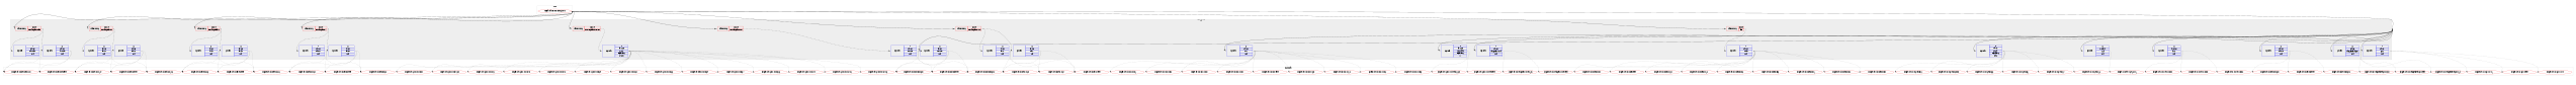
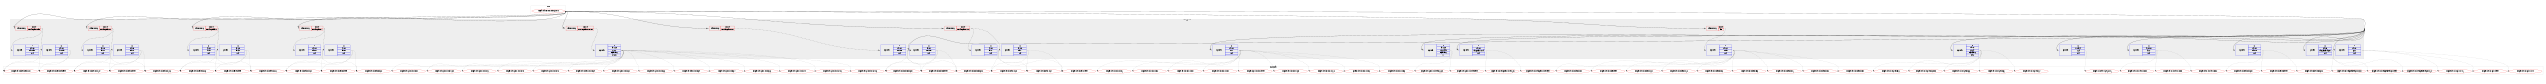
  digraph {
    compound=true
    concentrate=true
    fontname=Helvetica
    fontsize=10
    newrank=true
    rankdir=TB
    ranksep=1.5
    node [color=red fontname=Helvetica fontsize=10]
    edge [arrowhead=vee headport=w style=dotted tailport=e weight=100]
    n1 [label="portage://dev-ros/rospy_tutorials-0.7.1" width=4]
    n2 [color=blue label=<<TABLE BORDER="0" CELLBORDER="1" CELLSPACING="0" CELLPADDING="4" WIDTH="220"><TR><TD ROWSPAN="6" CELLPADDING="30">pack_dep</TD></TR><TR><TD WIDTH="110">no</TD></TR><TR><TD>dev-ros</TD></TR><TR><TD>rostest</TD></TR><TR><TD>none</TD></TR><TR><TD></TD></TR></TABLE>> shape=none]
    n3 [label=<<TABLE BORDER="0" CELLBORDER="1" CELLSPACING="0" CELLPADDING="4"><TR><TD ROWSPAN="3" CELLPADDING="10">use_conditional</TD></TR><TR><TD>positive</TD></TR><TR><TD>test</TD></TR></TABLE>> shape=none]
    n4 [color=blue label=<<TABLE BORDER="0" CELLBORDER="1" CELLSPACING="0" CELLPADDING="4" WIDTH="220"><TR><TD ROWSPAN="6" CELLPADDING="30">pack_dep</TD></TR><TR><TD WIDTH="110">no</TD></TR><TR><TD>dev-python</TD></TR><TR><TD>empy</TD></TR><TR><TD>none</TD></TR><TR><TD></TD></TR></TABLE>> shape=none]
    n5 [color=blue label=<<TABLE BORDER="0" CELLBORDER="1" CELLSPACING="0" CELLPADDING="4" WIDTH="220"><TR><TD ROWSPAN="6" CELLPADDING="30">pack_dep</TD></TR><TR><TD WIDTH="110">no</TD></TR><TR><TD>dev-ros</TD></TR><TR><TD>genmsg</TD></TR><TR><TD>none</TD></TR><TR><TD></TD></TR></TABLE>> shape=none]
    n6 [color=blue label=<<TABLE BORDER="0" CELLBORDER="1" CELLSPACING="0" CELLPADDING="4" WIDTH="220"><TR><TD ROWSPAN="6" CELLPADDING="30">pack_dep</TD></TR><TR><TD WIDTH="110">no</TD></TR><TR><TD>dev-ros</TD></TR><TR><TD>message_generation</TD></TR><TR><TD>none</TD></TR><TR><TD></TD></TR></TABLE>> shape=none]
    n7 [color=blue label=<<TABLE BORDER="0" CELLBORDER="1" CELLSPACING="0" CELLPADDING="4" WIDTH="220"><TR><TD ROWSPAN="6" CELLPADDING="30">pack_dep</TD></TR><TR><TD WIDTH="110">no</TD></TR><TR><TD>dev-util</TD></TR><TR><TD>catkin</TD></TR><TR><TD>none</TD></TR><TR><TD></TD></TR></TABLE>> shape=none]
    n8 [color=blue label=<<TABLE BORDER="0" CELLBORDER="1" CELLSPACING="0" CELLPADDING="4" WIDTH="220"><TR><TD ROWSPAN="6" CELLPADDING="30">pack_dep</TD></TR><TR><TD WIDTH="110">no</TD></TR><TR><TD>dev-util</TD></TR><TR><TD>cmake</TD></TR><TR><TD>greaterequal</TD></TR><TR><TD>3.9.6</TD></TR></TABLE>> shape=none]
    n9 [color=blue label=<<TABLE BORDER="0" CELLBORDER="1" CELLSPACING="0" CELLPADDING="4" WIDTH="220"><TR><TD ROWSPAN="6" CELLPADDING="30">pack_dep</TD></TR><TR><TD WIDTH="110">no</TD></TR><TR><TD>sys-devel</TD></TR><TR><TD>make</TD></TR><TR><TD>none</TD></TR><TR><TD></TD></TR></TABLE>> shape=none]
    n10 [color=blue label=<<TABLE BORDER="0" CELLBORDER="1" CELLSPACING="0" CELLPADDING="4" WIDTH="220"><TR><TD ROWSPAN="6" CELLPADDING="30">pack_dep</TD></TR><TR><TD WIDTH="110">no</TD></TR><TR><TD>dev-lang</TD></TR><TR><TD>python</TD></TR><TR><TD>greaterequal</TD></TR><TR><TD>2.7.5-r2</TD></TR></TABLE>> shape=none]
    n11 [label=<<TABLE BORDER="0" CELLBORDER="1" CELLSPACING="0" CELLPADDING="4"><TR><TD ROWSPAN="3" CELLPADDING="10">use_conditional</TD></TR><TR><TD>positive</TD></TR><TR><TD>python_targets_python2_7</TD></TR></TABLE>> shape=none]
    n12 [color=blue label=<<TABLE BORDER="0" CELLBORDER="1" CELLSPACING="0" CELLPADDING="4" WIDTH="220"><TR><TD ROWSPAN="6" CELLPADDING="30">pack_dep</TD></TR><TR><TD WIDTH="110">no</TD></TR><TR><TD>dev-ros</TD></TR><TR><TD>gencpp</TD></TR><TR><TD>none</TD></TR><TR><TD></TD></TR></TABLE>> shape=none]
    n13 [color=blue label=<<TABLE BORDER="0" CELLBORDER="1" CELLSPACING="0" CELLPADDING="4" WIDTH="220"><TR><TD ROWSPAN="6" CELLPADDING="30">pack_dep</TD></TR><TR><TD WIDTH="110">no</TD></TR><TR><TD>dev-ros</TD></TR><TR><TD>gencpp</TD></TR><TR><TD>none</TD></TR><TR><TD></TD></TR></TABLE>> shape=none]
    n14 [label=<<TABLE BORDER="0" CELLBORDER="1" CELLSPACING="0" CELLPADDING="4"><TR><TD ROWSPAN="3" CELLPADDING="10">use_conditional</TD></TR><TR><TD>positive</TD></TR><TR><TD>ros_messages_cxx</TD></TR></TABLE>> shape=none]
    n15 [color=blue label=<<TABLE BORDER="0" CELLBORDER="1" CELLSPACING="0" CELLPADDING="4" WIDTH="220"><TR><TD ROWSPAN="6" CELLPADDING="30">pack_dep</TD></TR><TR><TD WIDTH="110">no</TD></TR><TR><TD>dev-ros</TD></TR><TR><TD>geneus</TD></TR><TR><TD>none</TD></TR><TR><TD></TD></TR></TABLE>> shape=none]
    n16 [color=blue label=<<TABLE BORDER="0" CELLBORDER="1" CELLSPACING="0" CELLPADDING="4" WIDTH="220"><TR><TD ROWSPAN="6" CELLPADDING="30">pack_dep</TD></TR><TR><TD WIDTH="110">no</TD></TR><TR><TD>dev-ros</TD></TR><TR><TD>geneus</TD></TR><TR><TD>none</TD></TR><TR><TD></TD></TR></TABLE>> shape=none]
    n17 [label=<<TABLE BORDER="0" CELLBORDER="1" CELLSPACING="0" CELLPADDING="4"><TR><TD ROWSPAN="3" CELLPADDING="10">use_conditional</TD></TR><TR><TD>positive</TD></TR><TR><TD>ros_messages_eus</TD></TR></TABLE>> shape=none]
    n18 [color=blue label=<<TABLE BORDER="0" CELLBORDER="1" CELLSPACING="0" CELLPADDING="4" WIDTH="220"><TR><TD ROWSPAN="6" CELLPADDING="30">pack_dep</TD></TR><TR><TD WIDTH="110">no</TD></TR><TR><TD>dev-ros</TD></TR><TR><TD>genlisp</TD></TR><TR><TD>none</TD></TR><TR><TD></TD></TR></TABLE>> shape=none]
    n19 [color=blue label=<<TABLE BORDER="0" CELLBORDER="1" CELLSPACING="0" CELLPADDING="4" WIDTH="220"><TR><TD ROWSPAN="6" CELLPADDING="30">pack_dep</TD></TR><TR><TD WIDTH="110">no</TD></TR><TR><TD>dev-ros</TD></TR><TR><TD>genlisp</TD></TR><TR><TD>none</TD></TR><TR><TD></TD></TR></TABLE>> shape=none]
    n20 [label=<<TABLE BORDER="0" CELLBORDER="1" CELLSPACING="0" CELLPADDING="4"><TR><TD ROWSPAN="3" CELLPADDING="10">use_conditional</TD></TR><TR><TD>positive</TD></TR><TR><TD>ros_messages_lisp</TD></TR></TABLE>> shape=none]
    n21 [color=blue label=<<TABLE BORDER="0" CELLBORDER="1" CELLSPACING="0" CELLPADDING="4" WIDTH="220"><TR><TD ROWSPAN="6" CELLPADDING="30">pack_dep</TD></TR><TR><TD WIDTH="110">no</TD></TR><TR><TD>dev-ros</TD></TR><TR><TD>gennodejs</TD></TR><TR><TD>none</TD></TR><TR><TD></TD></TR></TABLE>> shape=none]
    n22 [color=blue label=<<TABLE BORDER="0" CELLBORDER="1" CELLSPACING="0" CELLPADDING="4" WIDTH="220"><TR><TD ROWSPAN="6" CELLPADDING="30">pack_dep</TD></TR><TR><TD WIDTH="110">no</TD></TR><TR><TD>dev-ros</TD></TR><TR><TD>gennodejs</TD></TR><TR><TD>none</TD></TR><TR><TD></TD></TR></TABLE>> shape=none]
    n23 [label=<<TABLE BORDER="0" CELLBORDER="1" CELLSPACING="0" CELLPADDING="4"><TR><TD ROWSPAN="3" CELLPADDING="10">use_conditional</TD></TR><TR><TD>positive</TD></TR><TR><TD>ros_messages_nodejs</TD></TR></TABLE>> shape=none]
    n24 [color=blue label=<<TABLE BORDER="0" CELLBORDER="1" CELLSPACING="0" CELLPADDING="4" WIDTH="220"><TR><TD ROWSPAN="6" CELLPADDING="30">pack_dep</TD></TR><TR><TD WIDTH="110">no</TD></TR><TR><TD>dev-ros</TD></TR><TR><TD>genpy</TD></TR><TR><TD>none</TD></TR><TR><TD></TD></TR></TABLE>> shape=none]
    n25 [color=blue label=<<TABLE BORDER="0" CELLBORDER="1" CELLSPACING="0" CELLPADDING="4" WIDTH="220"><TR><TD ROWSPAN="6" CELLPADDING="30">pack_dep</TD></TR><TR><TD WIDTH="110">no</TD></TR><TR><TD>dev-ros</TD></TR><TR><TD>genpy</TD></TR><TR><TD>none</TD></TR><TR><TD></TD></TR></TABLE>> shape=none]
    n26 [label=<<TABLE BORDER="0" CELLBORDER="1" CELLSPACING="0" CELLPADDING="4"><TR><TD ROWSPAN="3" CELLPADDING="10">use_conditional</TD></TR><TR><TD>positive</TD></TR><TR><TD>ros_messages_python</TD></TR></TABLE>> shape=none]
    n27 [color=blue label=<<TABLE BORDER="0" CELLBORDER="1" CELLSPACING="0" CELLPADDING="4" WIDTH="220"><TR><TD ROWSPAN="6" CELLPADDING="30">pack_dep</TD></TR><TR><TD WIDTH="110">no</TD></TR><TR><TD>dev-ros</TD></TR><TR><TD>std_msgs</TD></TR><TR><TD>none</TD></TR><TR><TD></TD></TR></TABLE>> shape=none]
    n28 [label=<<TABLE BORDER="0" CELLBORDER="1" CELLSPACING="0" CELLPADDING="4"><TR><TD ROWSPAN="3" CELLPADDING="10">use_conditional</TD></TR><TR><TD>positive</TD></TR><TR><TD>ros_messages_python</TD></TR></TABLE>> shape=none]
    n29 [color=blue label=<<TABLE BORDER="0" CELLBORDER="1" CELLSPACING="0" CELLPADDING="4" WIDTH="220"><TR><TD ROWSPAN="6" CELLPADDING="30">pack_dep</TD></TR><TR><TD WIDTH="110">no</TD></TR><TR><TD>dev-lang</TD></TR><TR><TD>python-exec</TD></TR><TR><TD>greaterequal</TD></TR><TR><TD>2</TD></TR></TABLE>> shape=none]
    n30 [color=blue label=<<TABLE BORDER="0" CELLBORDER="1" CELLSPACING="0" CELLPADDING="4" WIDTH="220"><TR><TD ROWSPAN="6" CELLPADDING="30">pack_dep</TD></TR><TR><TD WIDTH="110">no</TD></TR><TR><TD>dev-ros</TD></TR><TR><TD>message_runtime</TD></TR><TR><TD>none</TD></TR><TR><TD></TD></TR></TABLE>> shape=none]
    n31 [color=blue label=<<TABLE BORDER="0" CELLBORDER="1" CELLSPACING="0" CELLPADDING="4" WIDTH="220"><TR><TD ROWSPAN="6" CELLPADDING="30">pack_dep</TD></TR><TR><TD WIDTH="110">no</TD></TR><TR><TD>dev-ros</TD></TR><TR><TD>rospy</TD></TR><TR><TD>none</TD></TR><TR><TD></TD></TR></TABLE>> shape=none]
    n32 [color=blue label=<<TABLE BORDER="0" CELLBORDER="1" CELLSPACING="0" CELLPADDING="4" WIDTH="220"><TR><TD ROWSPAN="6" CELLPADDING="30">pack_dep</TD></TR><TR><TD WIDTH="110">no</TD></TR><TR><TD>dev-ros</TD></TR><TR><TD>std_msgs</TD></TR><TR><TD>none</TD></TR><TR><TD></TD></TR></TABLE>> shape=none]
    n33 [label="portage://dev-ros/rostest-1.13.0" width=4]
    n34 [label="portage://dev-ros/rostest-1.13.1" width=4]
    n35 [label="portage://dev-ros/rostest-1.13.2" width=4]
    n36 [label="portage://dev-ros/rostest-1.13.4" width=4]
    n37 [label="portage://dev-ros/rostest-1.13.5" width=4]
    n38 [label="portage://dev-ros/rostest-1.13.6" width=4]
    n39 [label="portage://dev-ros/rostest-1.14.2" width=4]
    n40 [label="portage://dev-ros/rostest-1.14.3" width=4]
    n41 [label="portage://dev-ros/rostest-9999" width=4]
    n42 [label="portage://dev-python/empy-3.3-r1" width=4]
    n43 [label="portage://dev-python/empy-3.3.2" width=4]
    n44 [label="portage://dev-python/empy-3.3.3" width=4]
    n45 [label="portage://dev-ros/genmsg-0.5.11" width=4]
    n46 [label="portage://dev-ros/genmsg-0.5.12" width=4]
    n47 [label="portage://dev-ros/genmsg-9999" width=4]
    n48 [label="portage://dev-ros/message_generation-0.3.0" width=4]
    n49 [label="portage://dev-ros/message_generation-0.4.0" width=4]
    n50 [label="portage://dev-ros/message_generation-9999" width=4]
    n51 [label="portage://dev-util/catkin-0.7.14" width=4]
    n52 [label="portage://dev-util/catkin-0.7.17" width=4]
    n53 [label="portage://dev-util/catkin-9999" width=4]
    n54 [label="portage://dev-util/cmake-3.13.5" width=4]
-   n55 [label="portage://dev-util/cmake-3.14.6" width=4]
    n56 [label="portage://dev-util/cmake-3.14.7" width=4]
    n57 [label="portage://dev-util/cmake-3.15.4" width=4]
    n58 [label="portage://dev-util/cmake-3.15.5" width=4]
    n59 [label="portage://dev-util/cmake-3.16.0_rc3" width=4]
    n60 [label="portage://sys-devel/make-4.2.1-r4" width=4]
    n61 [label="portage://dev-lang/python-2.7.15" width=4]
    n62 [label="portage://dev-lang/python-2.7.16" width=4]
    n63 [label="portage://dev-lang/python-2.7.17" width=4]
    n64 [label="portage://dev-lang/python-3.5.5" width=4]
    n65 [label="portage://dev-lang/python-3.5.7" width=4]
    n66 [label="portage://dev-test/python-3.5.9" width=4]
    n67 [label="portage://dev-lang/python-3.6.5" width=4]
    n68 [label="portage://dev-lang/python-3.6.8" width=4]
-   n69 [label="portage://dev-lang/python-3.6.9" width=4]
+   n69 [label="portage://dev-nodejs/python-3.6.9" width=4]
    n70 [label="portage://dev-lang/python-3.7.2" width=4]
    n71 [label="portage://dev-lang/python-3.7.3" width=4]
    n72 [label="portage://dev-lang/python-3.7.5" width=4]
    n73 [label="portage://dev-lang/python-3.7.5-r1" width=4]
    n74 [label="portage://dev-lang/python-3.8.0" width=4]
    n75 [label="portage://dev-ros/gencpp-0.6.0" width=4]
    n76 [label="portage://dev-ros/gencpp-0.6.2" width=4]
    n77 [label="portage://dev-ros/gencpp-9999" width=4]
    n78 [label="portage://dev-ros/geneus-2.2.5" width=4]
    n79 [label="portage://dev-ros/geneus-2.2.6" width=4]
    n80 [label="portage://dev-ros/geneus-9999" width=4]
    n81 [label="portage://dev-ros/genlisp-0.4.16" width=4]
    n82 [label="portage://dev-ros/genlisp-0.4.17" width=4]
    n83 [label="portage://dev-ros/genlisp-9999" width=4]
    n84 [label="portage://dev-ros/gennodejs-2.0.1" width=4]
    n85 [label="portage://dev-ros/gennodejs-9999" width=4]
    n86 [label="portage://dev-ros/genpy-0.6.7" width=4]
    n87 [label="portage://dev-ros/genpy-0.6.8" width=4]
    n88 [label="portage://dev-ros/genpy-9999" width=4]
    n89 [label="portage://dev-ros/std_msgs-0.5.11" width=4]
    n90 [label="portage://dev-ros/std_msgs-0.5.12" width=4]
    n91 [label="portage://dev-ros/std_msgs-9999" width=4]
    n92 [label="portage://dev-lang/python-exec-2.4.6-r1" width=4]
    n93 [label="portage://dev-lang/python-exec-9999" width=4]
    n94 [label="portage://dev-ros/message_runtime-0.4.12" width=4]
    n95 [label="portage://dev-ros/message_runtime-9999" width=4]
    n96 [label="portage://dev-ros/rospy-1.13.0" width=4]
    n97 [label="portage://dev-ros/rospy-1.13.1" width=4]
    n98 [label="portage://dev-ros/rospy-1.13.2" width=4]
    n99 [label="portage://dev-ros/rospy-1.13.4" width=4]
    n100 [label="portage://dev-ros/rospy-1.13.5" width=4]
    n101 [label="targets://dev-ros/rospy-1.13.6" width=4]
    n102 [label="portage://dev-ros/rospy-1.14.2" width=4]
    n103 [label="portage://dev-ros/rospy-1.14.3" width=4]
-   n104 [label="portage://dev-ros/rospy-9999" width=4]
+   n104 [label="portage://catkin-ros/rospy-9999" width=4]
    subgraph cluster_1 {
      color=gray
      label=<<i>ebuild</i>>
      rank=same
      n1
    }
    subgraph cluster_2 {
      color=gray
      label=<<i>dependencies</i>>
      subgraph cluster_3 {
        color=gray
        fillcolor="#eeeeee"
        label=<<i>compile</i>>
        style=filled
        subgraph sub_4 {
          color=gray
          fillcolor="#eeeeee"
          label=<<i>compile</i>>
          style=filled
          n3
          subgraph sub_5 {
            color=gray
            fillcolor="#eeeeee"
            label=<<i>compile</i>>
            style=filled
            n2
          }
        }
        subgraph sub_6 {
          color=gray
          fillcolor="#eeeeee"
          label=<<i>compile</i>>
          style=filled
          n4
        }
        subgraph sub_7 {
          color=gray
          fillcolor="#eeeeee"
          label=<<i>compile</i>>
          style=filled
          n5
        }
        subgraph sub_8 {
          color=gray
          fillcolor="#eeeeee"
          label=<<i>compile</i>>
          style=filled
          n6
        }
        subgraph sub_9 {
          color=gray
          fillcolor="#eeeeee"
          label=<<i>compile</i>>
          style=filled
          n7
        }
        subgraph sub_10 {
          color=gray
          fillcolor="#eeeeee"
          label=<<i>compile</i>>
          style=filled
          n8
        }
        subgraph sub_11 {
          color=gray
          fillcolor="#eeeeee"
          label=<<i>compile</i>>
          style=filled
          n9
        }
      }
      subgraph cluster_12 {
        color=gray
        fillcolor="#eeeeee"
        label=<<i>compile and run</i>>
        style=filled
        subgraph sub_13 {
          color=gray
          fillcolor="#eeeeee"
          label=<<i>compile and run</i>>
          style=filled
          n11
          subgraph sub_14 {
            color=gray
            fillcolor="#eeeeee"
            label=<<i>compile and run</i>>
            style=filled
            n10
          }
        }
        subgraph sub_15 {
          color=gray
          fillcolor="#eeeeee"
          label=<<i>compile and run</i>>
          style=filled
          n14
          subgraph sub_16 {
            color=gray
            fillcolor="#eeeeee"
            label=<<i>compile and run</i>>
            style=filled
            n12
          }
          subgraph sub_17 {
            color=gray
            fillcolor="#eeeeee"
            label=<<i>compile and run</i>>
            style=filled
            n13
          }
        }
        subgraph sub_18 {
          color=gray
          fillcolor="#eeeeee"
          label=<<i>compile and run</i>>
          style=filled
          n17
          subgraph sub_19 {
            color=gray
            fillcolor="#eeeeee"
            label=<<i>compile and run</i>>
            style=filled
            n15
          }
          subgraph sub_20 {
            color=gray
            fillcolor="#eeeeee"
            label=<<i>compile and run</i>>
            style=filled
            n16
          }
        }
        subgraph sub_21 {
          color=gray
          fillcolor="#eeeeee"
          label=<<i>compile and run</i>>
          style=filled
          n20
          subgraph sub_22 {
            color=gray
            fillcolor="#eeeeee"
            label=<<i>compile and run</i>>
            style=filled
            n18
          }
          subgraph sub_23 {
            color=gray
            fillcolor="#eeeeee"
            label=<<i>compile and run</i>>
            style=filled
            n19
          }
        }
        subgraph sub_24 {
          color=gray
          fillcolor="#eeeeee"
          label=<<i>compile and run</i>>
          style=filled
          n23
          subgraph sub_25 {
            color=gray
            fillcolor="#eeeeee"
            label=<<i>compile and run</i>>
            style=filled
            n21
          }
          subgraph sub_26 {
            color=gray
            fillcolor="#eeeeee"
            label=<<i>compile and run</i>>
            style=filled
            n22
          }
        }
        subgraph sub_27 {
          color=gray
          fillcolor="#eeeeee"
          label=<<i>compile and run</i>>
          style=filled
          n26
          subgraph sub_28 {
            color=gray
            fillcolor="#eeeeee"
            label=<<i>compile and run</i>>
            style=filled
            n24
          }
          subgraph sub_29 {
            color=gray
            fillcolor="#eeeeee"
            label=<<i>compile and run</i>>
            style=filled
            n25
          }
        }
        subgraph sub_30 {
          color=gray
          fillcolor="#eeeeee"
          label=<<i>compile and run</i>>
          style=filled
          n28
          subgraph sub_31 {
            color=gray
            fillcolor="#eeeeee"
            label=<<i>compile and run</i>>
            style=filled
            n27
          }
        }
        subgraph sub_32 {
          color=gray
          fillcolor="#eeeeee"
          label=<<i>compile and run</i>>
          style=filled
          n29
        }
        subgraph sub_33 {
          color=gray
          fillcolor="#eeeeee"
          label=<<i>compile and run</i>>
          style=filled
          n30
        }
        subgraph sub_34 {
          color=gray
          fillcolor="#eeeeee"
          label=<<i>compile and run</i>>
          style=filled
          n31
        }
        subgraph sub_35 {
          color=gray
          fillcolor="#eeeeee"
          label=<<i>compile and run</i>>
          style=filled
          n32
        }
      }
      subgraph cluster_36 {
        color=gray
        fillcolor="#eeeeee"
        label=<<i>run</i>>
        style=filled
      }
    }
    subgraph cluster_37 {
      color=gray
      label=<<i>candidates</i>>
      rank=same
      subgraph sub_38 {
        color=black
        label=<<i>candidates</i>>
        nodesep=1
        rank=same
        n33
        n34
        n35
        n36
        n37
        n38
        n39
        n40
        n41
      }
      subgraph sub_39 {
        color=black
        label=<<i>candidates</i>>
        nodesep=1
        rank=same
        n42
        n43
        n44
      }
      subgraph sub_40 {
        color=black
        label=<<i>candidates</i>>
        nodesep=1
        rank=same
        n45
        n46
        n47
      }
      subgraph sub_41 {
        color=black
        label=<<i>candidates</i>>
        nodesep=1
        rank=same
        n48
        n49
        n50
      }
      subgraph sub_42 {
        color=black
        label=<<i>candidates</i>>
        nodesep=1
        rank=same
        n51
        n52
        n53
      }
      subgraph sub_43 {
        color=black
        label=<<i>candidates</i>>
        nodesep=1
        rank=same
        n54
-       n55
        n56
        n57
        n58
        n59
      }
      subgraph sub_44 {
        color=black
        label=<<i>candidates</i>>
        nodesep=1
        rank=same
        n60
      }
      subgraph sub_45 {
        color=black
        label=<<i>candidates</i>>
        nodesep=1
        rank=same
        n61
        n62
        n63
        n64
        n65
        n66
        n67
        n68
        n69
        n70
        n71
        n72
        n73
        n74
      }
      subgraph sub_46 {
        color=black
        label=<<i>candidates</i>>
        nodesep=1
        rank=same
        n75
        n76
        n77
      }
      subgraph sub_47 {
        color=black
        label=<<i>candidates</i>>
        nodesep=1
        rank=same
        n75
        n76
        n77
      }
      subgraph sub_48 {
        color=black
        label=<<i>candidates</i>>
        nodesep=1
        rank=same
        n78
        n79
        n80
      }
      subgraph sub_49 {
        color=black
        label=<<i>candidates</i>>
        nodesep=1
        rank=same
        n78
        n79
        n80
      }
      subgraph sub_50 {
        color=black
        label=<<i>candidates</i>>
        nodesep=1
        rank=same
        n81
        n82
        n83
      }
      subgraph sub_51 {
        color=black
        label=<<i>candidates</i>>
        nodesep=1
        rank=same
        n81
        n82
        n83
      }
      subgraph sub_52 {
        color=black
        label=<<i>candidates</i>>
        nodesep=1
        rank=same
        n84
        n85
      }
      subgraph sub_53 {
        color=black
        label=<<i>candidates</i>>
        nodesep=1
        rank=same
        n84
        n85
      }
      subgraph sub_54 {
        color=black
        label=<<i>candidates</i>>
        nodesep=1
        rank=same
        n86
        n87
        n88
      }
      subgraph sub_55 {
        color=black
        label=<<i>candidates</i>>
        nodesep=1
        rank=same
        n86
        n87
        n88
      }
      subgraph sub_56 {
        color=black
        label=<<i>candidates</i>>
        nodesep=1
        rank=same
        n89
        n90
        n91
      }
      subgraph sub_57 {
        color=black
        label=<<i>candidates</i>>
        nodesep=1
        rank=same
        n92
        n93
      }
      subgraph sub_58 {
        color=black
        label=<<i>candidates</i>>
        nodesep=1
        rank=same
        n94
        n95
      }
      subgraph sub_59 {
        color=black
        label=<<i>candidates</i>>
        nodesep=1
        rank=same
        n96
        n97
        n98
        n99
        n100
        n101
        n102
        n103
        n104
      }
      subgraph sub_60 {
        color=black
        label=<<i>candidates</i>>
        nodesep=1
        rank=same
        n89
        n90
        n91
      }
    }
    n1 -> n3 [style=solid weight=20]
    n1 -> n4 [style=solid weight=20]
    n1 -> n5 [style=solid weight=20]
    n1 -> n6 [style=solid weight=20]
    n1 -> n7 [style=solid weight=20]
    n1 -> n8 [style=solid weight=20]
    n1 -> n9 [style=solid weight=20]
    n1 -> n11 [arrowhead=odotvee style=solid weight=20]
    n1 -> n14 [arrowhead=odotvee style=solid weight=20]
    n1 -> n17 [arrowhead=odotvee style=solid weight=20]
    n1 -> n20 [arrowhead=odotvee style=solid weight=20]
    n1 -> n23 [arrowhead=odotvee style=solid weight=20]
    n1 -> n26 [arrowhead=odotvee style=solid weight=20]
    n1 -> n28 [arrowhead=odotvee style=solid weight=20]
    n1 -> n29 [arrowhead=odotvee style=solid weight=20]
    n1 -> n30 [arrowhead=odotvee style=solid weight=20]
    n1 -> n31 [arrowhead=odotvee style=solid weight=20]
    n1 -> n32 [arrowhead=odotvee style=solid weight=20]
    n2 -> n33
    n2 -> n34
    n2 -> n35
    n2 -> n36
    n2 -> n37
    n2 -> n38
    n2 -> n39
    n2 -> n40
    n2 -> n41
    n3 -> n2 [style=dashed weight=20]
    n4 -> n42
    n4 -> n43
    n4 -> n44
    n5 -> n45
    n5 -> n46
    n5 -> n47
    n6 -> n48
    n6 -> n49
    n6 -> n50
    n7 -> n51
    n7 -> n52
    n7 -> n53
    n8 -> n54
-   n8 -> n55
    n8 -> n56
    n8 -> n57
    n8 -> n58
    n8 -> n59
    n9 -> n60
    n10 -> n61
    n10 -> n62
    n10 -> n63
    n10 -> n64
    n10 -> n65
    n10 -> n66
    n10 -> n67
    n10 -> n68
    n10 -> n69
    n10 -> n70
    n10 -> n71
    n10 -> n72
    n10 -> n73
    n10 -> n74
    n11 -> n10 [style=dashed weight=20]
    n12 -> n75
    n12 -> n76
    n12 -> n77
    n13 -> n75
    n13 -> n76
    n13 -> n77
    n14 -> n12 [style=dashed weight=20]
    n14 -> n13 [style=dashed weight=20]
    n15 -> n78
    n15 -> n79
    n15 -> n80
    n16 -> n78
    n16 -> n79
    n16 -> n80
    n17 -> n15 [style=dashed weight=20]
    n17 -> n16 [style=dashed weight=20]
    n18 -> n81
    n18 -> n82
    n18 -> n83
    n19 -> n81
    n19 -> n82
    n19 -> n83
    n20 -> n18 [style=dashed weight=20]
    n20 -> n19 [style=dashed weight=20]
    n21 -> n84
    n21 -> n85
    n22 -> n84
    n22 -> n85
    n23 -> n21 [style=dashed weight=20]
    n23 -> n22 [style=dashed weight=20]
    n24 -> n86
    n24 -> n87
    n24 -> n88
    n25 -> n86
    n25 -> n87
    n25 -> n88
    n26 -> n24 [style=dashed weight=20]
    n26 -> n25 [style=dashed weight=20]
    n27 -> n89
    n27 -> n90
    n27 -> n91
    n28 -> n27 [style=dashed weight=20]
    n29 -> n92
    n29 -> n93
    n30 -> n94
    n30 -> n95
    n31 -> n96
    n31 -> n97
    n31 -> n98
    n31 -> n99
    n31 -> n100
    n31 -> n101
    n31 -> n102
    n31 -> n103
    n31 -> n104
    n32 -> n89
    n32 -> n90
    n32 -> n91
  }
